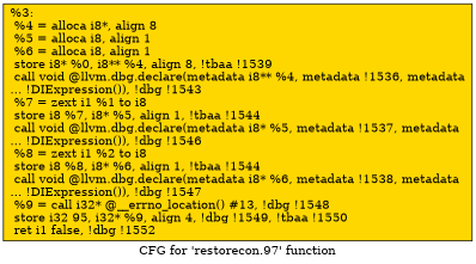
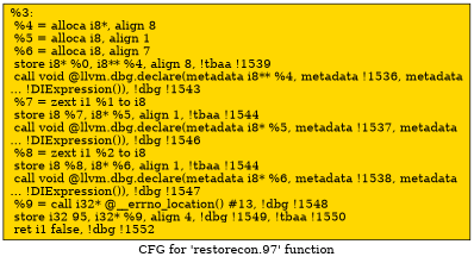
  digraph {
    label="CFG for 'restorecon.97' function"
-   n1 [label="{%3:\l  %4 = alloca i8*, align 8\l  %5 = alloca i8, align 1\l  %6 = alloca i8, align 1\l  store i8* %0, i8** %4, align 8, !tbaa !1539\l  call void @llvm.dbg.declare(metadata i8** %4, metadata !1536, metadata\l... !DIExpression()), !dbg !1543\l  %7 = zext i1 %1 to i8\l  store i8 %7, i8* %5, align 1, !tbaa !1544\l  call void @llvm.dbg.declare(metadata i8* %5, metadata !1537, metadata\l... !DIExpression()), !dbg !1546\l  %8 = zext i1 %2 to i8\l  store i8 %8, i8* %6, align 1, !tbaa !1544\l  call void @llvm.dbg.declare(metadata i8* %6, metadata !1538, metadata\l... !DIExpression()), !dbg !1547\l  %9 = call i32* @__errno_location() #13, !dbg !1548\l  store i32 95, i32* %9, align 4, !dbg !1549, !tbaa !1550\l  ret i1 false, !dbg !1552\l}" shape=record style=filled fillcolor=gold]
+   n1 [label="{%3:\l  %4 = alloca i8*, align 8\l  %5 = alloca i8, align 1\l  %6 = alloca i8, align 7\l  store i8* %0, i8** %4, align 8, !tbaa !1539\l  call void @llvm.dbg.declare(metadata i8** %4, metadata !1536, metadata\l... !DIExpression()), !dbg !1543\l  %7 = zext i1 %1 to i8\l  store i8 %7, i8* %5, align 1, !tbaa !1544\l  call void @llvm.dbg.declare(metadata i8* %5, metadata !1537, metadata\l... !DIExpression()), !dbg !1546\l  %8 = zext i1 %2 to i8\l  store i8 %8, i8* %6, align 1, !tbaa !1544\l  call void @llvm.dbg.declare(metadata i8* %6, metadata !1538, metadata\l... !DIExpression()), !dbg !1547\l  %9 = call i32* @__errno_location() #13, !dbg !1548\l  store i32 95, i32* %9, align 4, !dbg !1549, !tbaa !1550\l  ret i1 false, !dbg !1552\l}" shape=record style=filled fillcolor=gold]
  }
